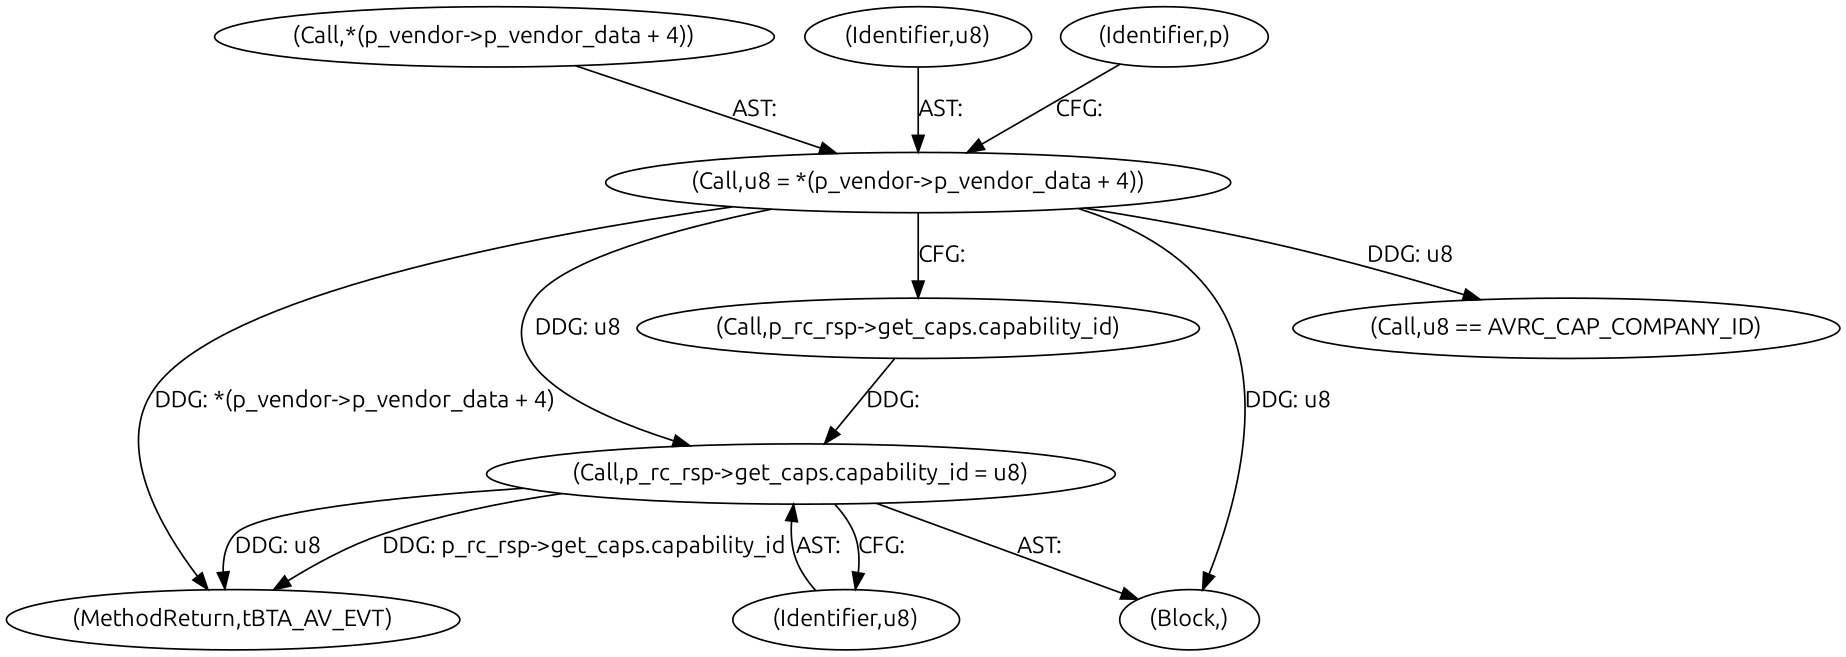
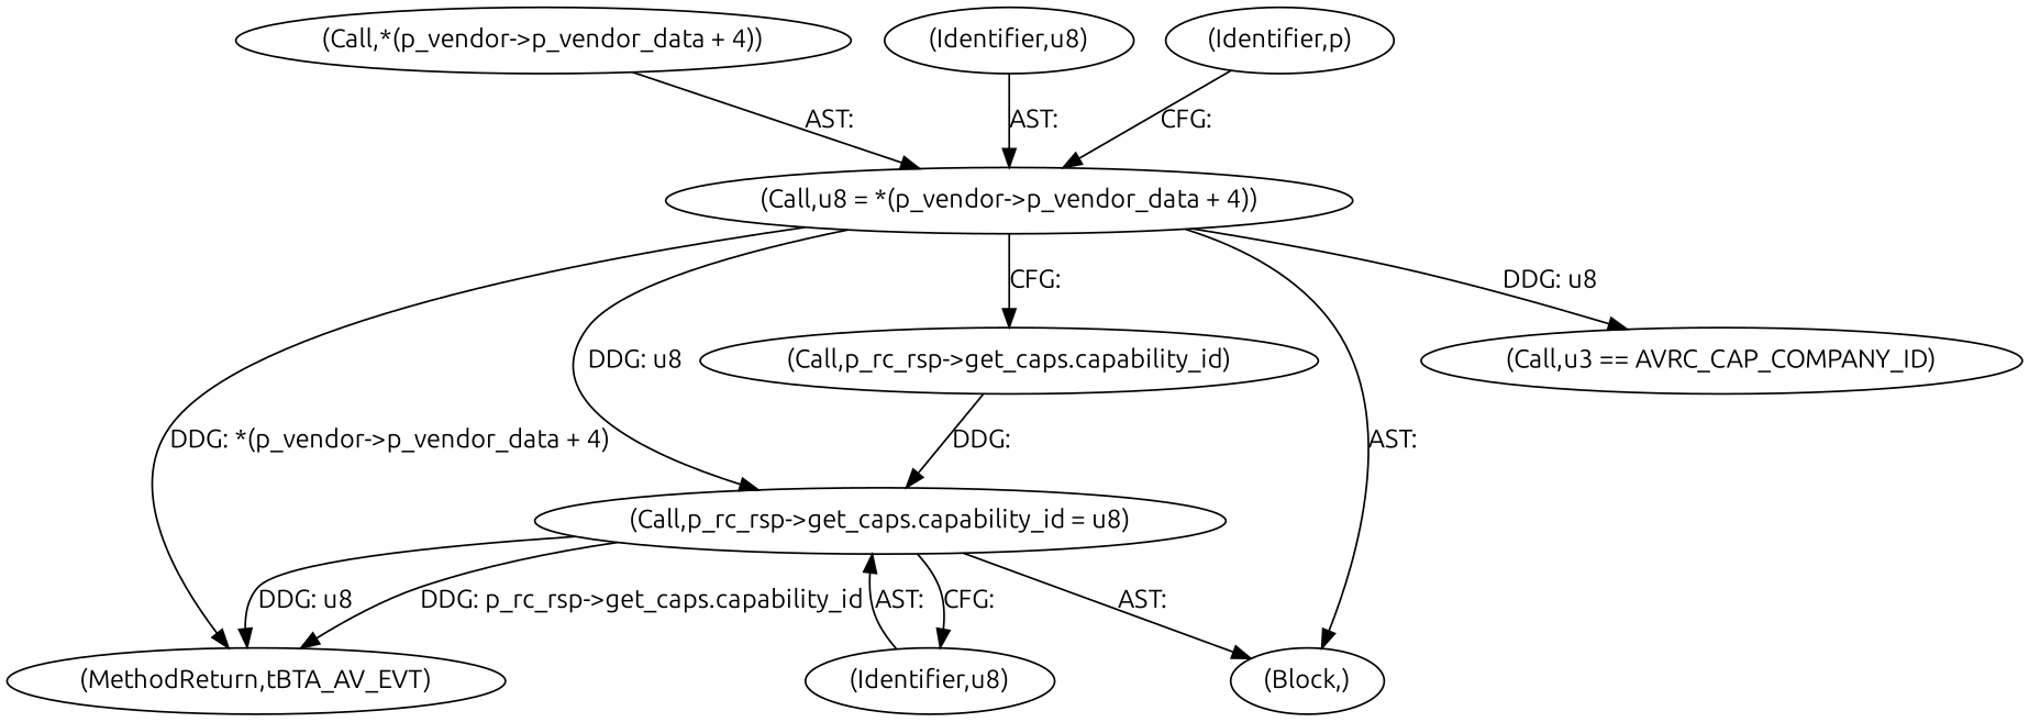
  digraph {
    fontname=Ubuntu
    node [fontname=Ubuntu]
    edge [fontname=Ubuntu]
    n1 [label="(Call,p_rc_rsp->get_caps.capability_id = u8)"]
    n2 [label="(MethodReturn,tBTA_AV_EVT)"]
    n3 [label="(Block,)"]
    n4 [label="(Identifier,u8)"]
    n5 [label="(Call,u8 = *(p_vendor->p_vendor_data + 4))"]
-   n6 [label="(Call,u8 == AVRC_CAP_COMPANY_ID)"]
+   n6 [label="(Call,u3 == AVRC_CAP_COMPANY_ID)"]
    n7 [label="(Call,p_rc_rsp->get_caps.capability_id)"]
    n8 [label="(Call,*(p_vendor->p_vendor_data + 4))"]
    n9 [label="(Identifier,u8)"]
    n10 [label="(Identifier,p)"]
    n1 -> n2 [label="DDG: u8"]
    n1 -> n2 [label="DDG: p_rc_rsp->get_caps.capability_id"]
    n1 -> n3 [label="AST: "]
    n1 -> n4 [label="CFG: "]
    n4 -> n1 [label="AST: "]
    n5 -> n1 [label="DDG: u8"]
    n5 -> n2 [label="DDG: *(p_vendor->p_vendor_data + 4)"]
-   n5 -> n3 [label="DDG: u8"]
+   n5 -> n3 [label="AST: "]
    n5 -> n6 [label="DDG: u8"]
    n5 -> n7 [label="CFG: "]
    n7 -> n1 [label="DDG: "]
    n8 -> n5 [label="AST: "]
    n9 -> n5 [label="AST: "]
    n10 -> n5 [label="CFG: "]
  }
